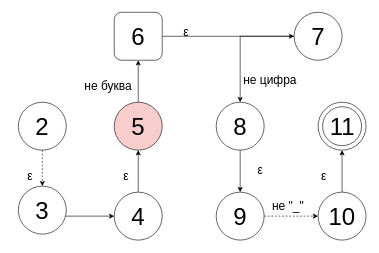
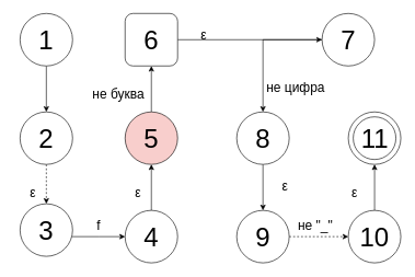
  <mxCell id="0" />
  <mxCell id="1" parent="0" />
+ <mxCell id="2" style="edgeStyle=orthogonalEdgeStyle;rounded=0;orthogonalLoop=1;jettySize=auto;html=1;fontSize=40;" edge="1" parent="1" source="3" target="5"><mxGeometry relative="1" as="geometry"><Array as="points" /></mxGeometry></mxCell>
+ <mxCell id="3" value="&lt;font style=&quot;font-size: 40px;&quot;&gt;1&lt;/font&gt;" style="ellipse;whiteSpace=wrap;html=1;aspect=fixed;" vertex="1" parent="1"><mxGeometry x="30" y="20" width="80" height="80" as="geometry" /></mxCell>
  <mxCell id="4" style="edgeStyle=orthogonalEdgeStyle;rounded=0;orthogonalLoop=1;jettySize=auto;html=1;fontSize=40;dashed=1;" edge="1" parent="1" source="5" target="7"><mxGeometry relative="1" as="geometry" /></mxCell>
  <mxCell id="5" value="&lt;font style=&quot;font-size: 40px;&quot;&gt;2&lt;/font&gt;" style="ellipse;whiteSpace=wrap;html=1;aspect=fixed;" vertex="1" parent="1"><mxGeometry x="30" y="170" width="80" height="80" as="geometry" /></mxCell>
  <mxCell id="6" style="edgeStyle=orthogonalEdgeStyle;rounded=0;orthogonalLoop=1;jettySize=auto;html=1;entryX=0;entryY=0.5;entryDx=0;entryDy=0;fontSize=20;" edge="1" parent="1" source="7" target="11"><mxGeometry relative="1" as="geometry"><Array as="points"><mxPoint x="150" y="360" /><mxPoint x="150" y="360" /></Array></mxGeometry></mxCell>
  <mxCell id="7" value="&lt;font style=&quot;font-size: 40px;&quot;&gt;3&lt;/font&gt;" style="ellipse;whiteSpace=wrap;html=1;aspect=fixed;" vertex="1" parent="1"><mxGeometry x="30" y="310" width="80" height="80" as="geometry" /></mxCell>
  <mxCell id="8" value="&lt;font style=&quot;font-size: 20px;&quot;&gt;ε&lt;/font&gt;" style="text;html=1;strokeColor=none;fillColor=none;align=center;verticalAlign=middle;whiteSpace=wrap;rounded=0;fontSize=40;" vertex="1" parent="1"><mxGeometry x="20" y="270" width="60" height="30" as="geometry" /></mxCell>
+ <mxCell id="9" value="&lt;font style=&quot;font-size: 20px;&quot;&gt;f&lt;/font&gt;" style="text;html=1;strokeColor=none;fillColor=none;align=center;verticalAlign=middle;whiteSpace=wrap;rounded=0;fontSize=40;" vertex="1" parent="1"><mxGeometry x="120" y="320" width="60" height="30" as="geometry" /></mxCell>
  <mxCell id="10" style="edgeStyle=orthogonalEdgeStyle;rounded=0;orthogonalLoop=1;jettySize=auto;html=1;fontSize=40;" edge="1" parent="1" source="11" target="17"><mxGeometry relative="1" as="geometry" /></mxCell>
  <mxCell id="11" value="&lt;font style=&quot;font-size: 40px;&quot;&gt;4&lt;/font&gt;" style="ellipse;whiteSpace=wrap;html=1;aspect=fixed;" vertex="1" parent="1"><mxGeometry x="190" y="320" width="80" height="80" as="geometry" /></mxCell>
  <mxCell id="12" style="edgeStyle=orthogonalEdgeStyle;rounded=0;orthogonalLoop=1;jettySize=auto;html=1;fontSize=40;" edge="1" parent="1" source="13" target="15"><mxGeometry relative="1" as="geometry" /></mxCell>
  <mxCell id="13" value="8" style="ellipse;whiteSpace=wrap;html=1;aspect=fixed;fontSize=40;" vertex="1" parent="1"><mxGeometry x="360" y="170" width="80" height="80" as="geometry" /></mxCell>
  <mxCell id="14" style="edgeStyle=orthogonalEdgeStyle;rounded=0;orthogonalLoop=1;jettySize=auto;html=1;fontSize=40;dashed=1;" edge="1" parent="1" source="15" target="29"><mxGeometry relative="1" as="geometry"><Array as="points" /></mxGeometry></mxCell>
  <mxCell id="15" value="9" style="ellipse;whiteSpace=wrap;html=1;aspect=fixed;fontSize=40;" vertex="1" parent="1"><mxGeometry x="360" y="320" width="80" height="80" as="geometry" /></mxCell>
  <mxCell id="16" style="edgeStyle=orthogonalEdgeStyle;rounded=0;orthogonalLoop=1;jettySize=auto;html=1;fontSize=40;" edge="1" parent="1" source="17" target="19"><mxGeometry relative="1" as="geometry" /></mxCell>
  <mxCell id="17" value="5" style="ellipse;whiteSpace=wrap;html=1;aspect=fixed;fontSize=40;fillColor=#f8cecc;" vertex="1" parent="1"><mxGeometry x="190" y="170" width="80" height="80" as="geometry" /></mxCell>
  <mxCell id="18" style="edgeStyle=orthogonalEdgeStyle;rounded=0;orthogonalLoop=1;jettySize=auto;html=1;entryX=0;entryY=0.5;entryDx=0;entryDy=0;fontSize=20;" edge="1" parent="1" source="19" target="22"><mxGeometry relative="1" as="geometry" /></mxCell>
  <mxCell id="19" value="6" style="whiteSpace=wrap;html=1;aspect=fixed;fontSize=40;rounded=1;" vertex="1" parent="1"><mxGeometry x="190" y="20" width="80" height="80" as="geometry" /></mxCell>
  <mxCell id="20" value="&lt;font style=&quot;font-size: 20px;&quot;&gt;ε&lt;/font&gt;" style="text;html=1;strokeColor=none;fillColor=none;align=center;verticalAlign=middle;whiteSpace=wrap;rounded=0;fontSize=40;" vertex="1" parent="1"><mxGeometry x="280" y="30" width="60" height="30" as="geometry" /></mxCell>
  <mxCell id="21" style="edgeStyle=orthogonalEdgeStyle;rounded=0;orthogonalLoop=1;jettySize=auto;html=1;fontSize=20;" edge="1" parent="1" source="22" target="13"><mxGeometry relative="1" as="geometry" /></mxCell>
  <mxCell id="22" value="7" style="ellipse;whiteSpace=wrap;html=1;aspect=fixed;fontSize=40;" vertex="1" parent="1"><mxGeometry x="490" y="20" width="80" height="80" as="geometry" /></mxCell>
  <mxCell id="23" value="&lt;font style=&quot;font-size: 20px;&quot;&gt;ε&lt;/font&gt;" style="text;html=1;strokeColor=none;fillColor=none;align=center;verticalAlign=middle;whiteSpace=wrap;rounded=0;fontSize=40;" vertex="1" parent="1"><mxGeometry x="180" y="270" width="60" height="30" as="geometry" /></mxCell>
  <mxCell id="24" value="&lt;font style=&quot;font-size: 20px;&quot;&gt;не буква&lt;/font&gt;" style="text;html=1;strokeColor=none;fillColor=none;align=center;verticalAlign=middle;whiteSpace=wrap;rounded=0;fontSize=40;" vertex="1" parent="1"><mxGeometry x="130" y="120" width="100" height="30" as="geometry" /></mxCell>
  <mxCell id="25" value="&lt;font style=&quot;font-size: 20px;&quot;&gt;не &quot;_&quot;&lt;br&gt;&lt;/font&gt;" style="text;html=1;strokeColor=none;fillColor=none;align=center;verticalAlign=middle;whiteSpace=wrap;rounded=0;fontSize=40;" vertex="1" parent="1"><mxGeometry x="430" y="320" width="100" height="30" as="geometry" /></mxCell>
  <mxCell id="26" value="&lt;font style=&quot;font-size: 20px;&quot;&gt;не цифра&lt;/font&gt;" style="text;html=1;strokeColor=none;fillColor=none;align=center;verticalAlign=middle;whiteSpace=wrap;rounded=0;fontSize=40;" vertex="1" parent="1"><mxGeometry x="400" y="110" width="100" height="30" as="geometry" /></mxCell>
  <mxCell id="27" value="&lt;font style=&quot;font-size: 20px;&quot;&gt;ε&lt;/font&gt;" style="text;html=1;strokeColor=none;fillColor=none;align=center;verticalAlign=middle;whiteSpace=wrap;rounded=0;fontSize=40;" vertex="1" parent="1"><mxGeometry x="510" y="270" width="60" height="30" as="geometry" /></mxCell>
  <mxCell id="28" style="edgeStyle=orthogonalEdgeStyle;rounded=0;orthogonalLoop=1;jettySize=auto;html=1;fontSize=40;" edge="1" parent="1" source="29" target="30"><mxGeometry relative="1" as="geometry" /></mxCell>
  <mxCell id="29" value="10" style="ellipse;whiteSpace=wrap;html=1;aspect=fixed;fontSize=40;" vertex="1" parent="1"><mxGeometry x="530" y="320" width="80" height="80" as="geometry" /></mxCell>
  <mxCell id="30" value="11" style="ellipse;whiteSpace=wrap;html=1;aspect=fixed;fontSize=40;" vertex="1" parent="1"><mxGeometry x="530" y="170" width="80" height="80" as="geometry" /></mxCell>
  <mxCell id="31" value="&lt;font style=&quot;font-size: 20px;&quot;&gt;ε&lt;/font&gt;" style="text;html=1;strokeColor=none;fillColor=none;align=center;verticalAlign=middle;whiteSpace=wrap;rounded=0;fontSize=40;" vertex="1" parent="1"><mxGeometry x="404" y="260" width="60" height="30" as="geometry" /></mxCell>
  <mxCell id="32" value="11" style="ellipse;whiteSpace=wrap;html=1;aspect=fixed;fontSize=40;" vertex="1" parent="1"><mxGeometry x="537.5" y="177.5" width="65" height="65" as="geometry" /></mxCell>
